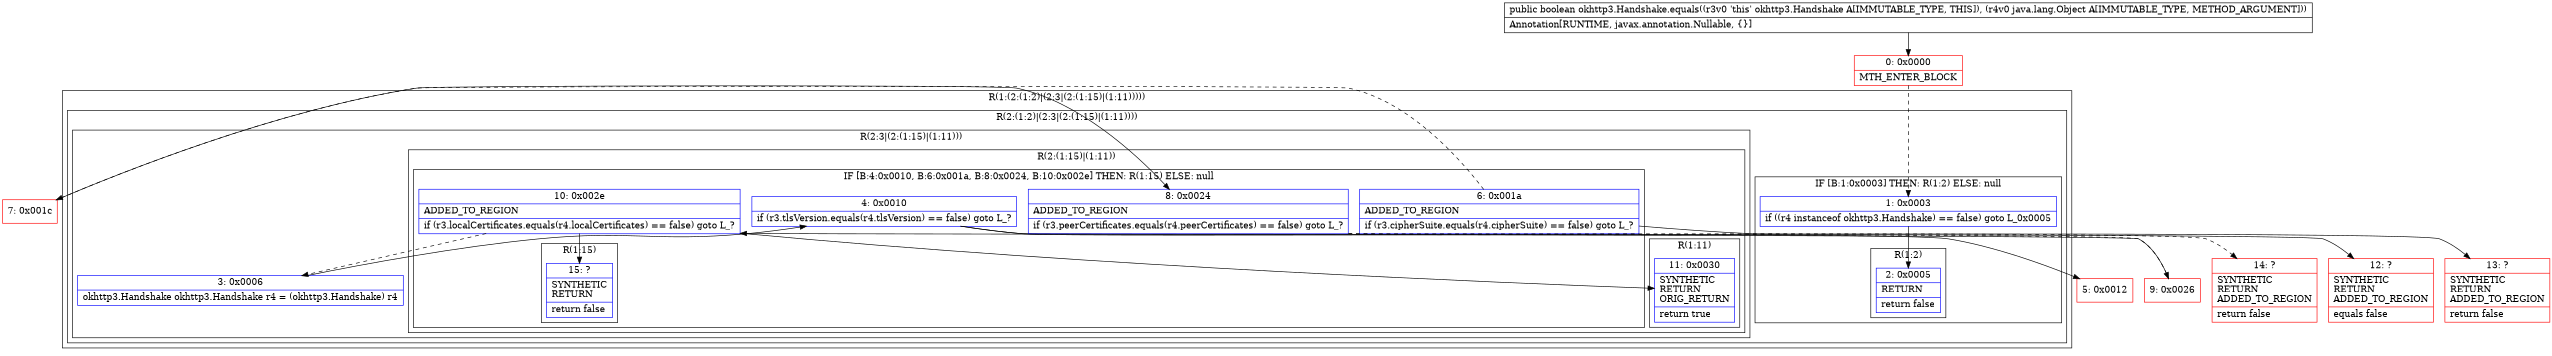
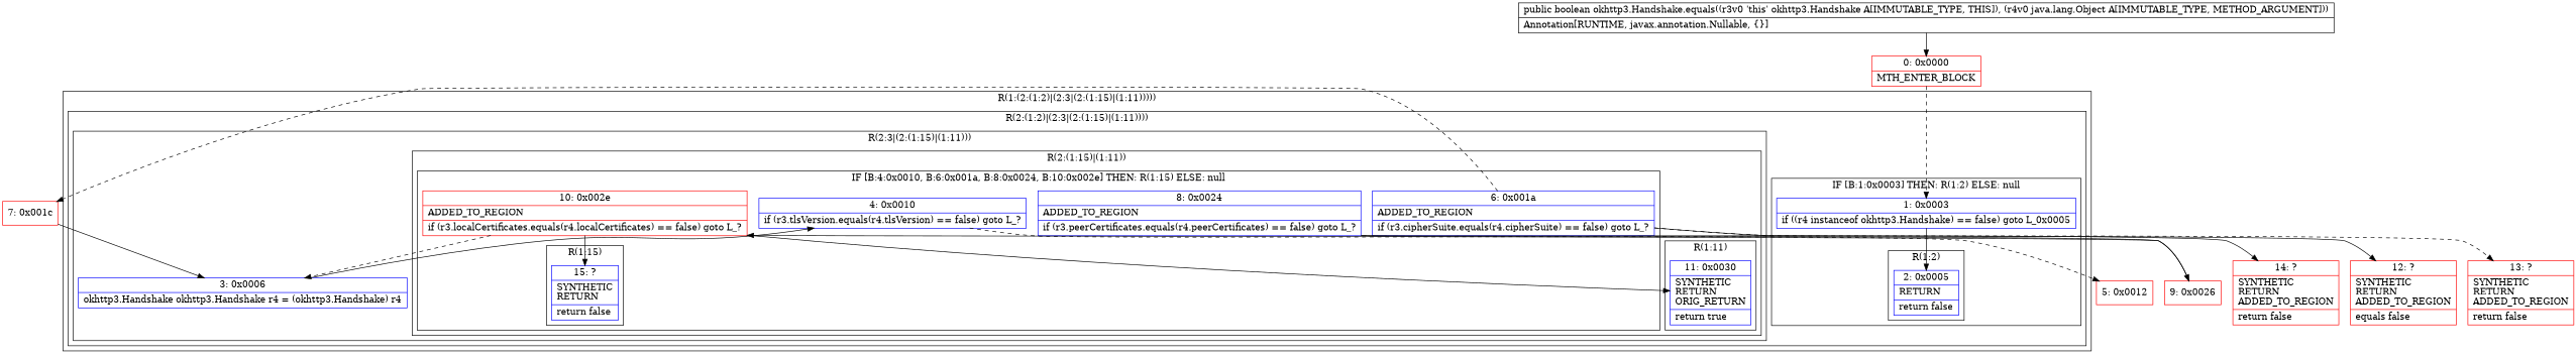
  digraph {
    node [color=blue shape=record]
    n1 [label="{2\:\ 0x0005|RETURN\l|return false\l}"]
    n2 [label="{1\:\ 0x0003|if ((r4 instanceof okhttp3.Handshake) == false) goto L_0x0005\l}"]
    n3 [label="{15\:\ ?|SYNTHETIC\lRETURN\l|return false\l}"]
    n4 [label="{4\:\ 0x0010|if (r3.tlsVersion.equals(r4.tlsVersion) == false) goto L_?\l}"]
    n5 [label="{6\:\ 0x001a|ADDED_TO_REGION\l|if (r3.cipherSuite.equals(r4.cipherSuite) == false) goto L_?\l}"]
    n6 [label="{8\:\ 0x0024|ADDED_TO_REGION\l|if (r3.peerCertificates.equals(r4.peerCertificates) == false) goto L_?\l}"]
-   n7 [label="{10\:\ 0x002e|ADDED_TO_REGION\l|if (r3.localCertificates.equals(r4.localCertificates) == false) goto L_?\l}"]
+   n7 [color=red label="{10\:\ 0x002e|ADDED_TO_REGION\l|if (r3.localCertificates.equals(r4.localCertificates) == false) goto L_?\l}"]
    n8 [label="{11\:\ 0x0030|SYNTHETIC\lRETURN\lORIG_RETURN\l|return true\l}"]
    n9 [label="{3\:\ 0x0006|okhttp3.Handshake okhttp3.Handshake r4 = (okhttp3.Handshake) r4\l}"]
    n10 [color=red label="{5\:\ 0x0012}"]
    n11 [color=red label="{12\:\ ?|SYNTHETIC\lRETURN\lADDED_TO_REGION\l|equals false\l}"]
    n12 [color=red label="{7\:\ 0x001c}"]
    n13 [color=red label="{13\:\ ?|SYNTHETIC\lRETURN\lADDED_TO_REGION\l|return false\l}"]
    n14 [color=red label="{9\:\ 0x0026}"]
    n15 [color=red label="{14\:\ ?|SYNTHETIC\lRETURN\lADDED_TO_REGION\l|return false\l}"]
    n16 [color=red label="{0\:\ 0x0000|MTH_ENTER_BLOCK\l}"]
    n17 [label="{public boolean okhttp3.Handshake.equals((r3v0 'this' okhttp3.Handshake A[IMMUTABLE_TYPE, THIS]), (r4v0 java.lang.Object A[IMMUTABLE_TYPE, METHOD_ARGUMENT]))  | Annotation[RUNTIME, javax.annotation.Nullable, \{\}]\l}" color=""]
    subgraph cluster_1 {
      label="R(1:(2:(1:2)|(2:3|(2:(1:15)|(1:11)))))"
      subgraph cluster_2 {
        label="R(2:(1:2)|(2:3|(2:(1:15)|(1:11))))"
        subgraph cluster_3 {
          label="IF [B:1:0x0003] THEN: R(1:2) ELSE: null"
          n2
          subgraph cluster_4 {
            label="R(1:2)"
            n1
          }
        }
        subgraph cluster_5 {
          label="R(2:3|(2:(1:15)|(1:11)))"
          n9
          subgraph cluster_6 {
            label="R(2:(1:15)|(1:11))"
            subgraph cluster_7 {
              label="IF [B:4:0x0010, B:6:0x001a, B:8:0x0024, B:10:0x002e] THEN: R(1:15) ELSE: null"
              n4
              n5
              n6
              n7
              subgraph cluster_8 {
                label="R(1:15)"
                n3
              }
            }
            subgraph cluster_9 {
              label="R(1:11)"
              n8
            }
          }
        }
      }
    }
    n2 -> n1
-   n4 -> n10 [style=solid]
-   n4 -> n11
+   n4 -> n10 [style=dashed]
+   n5 -> n11
    n5 -> n12 [style=dashed]
-   n5 -> n13
-   n6 -> n14 [style=dashed]
-   n6 -> n15 [style=dashed]
+   n5 -> n13 [style=dashed]
+   n6 -> n14 [style=solid]
+   n6 -> n15
    n7 -> n3
    n7 -> n8 [style=solid]
    n7 -> n9 [style=dashed]
    n9 -> n4
-   n12 -> n6
+   n12 -> n9
    n14 -> n7
    n16 -> n2 [style=dashed]
    n17 -> n16
  }
